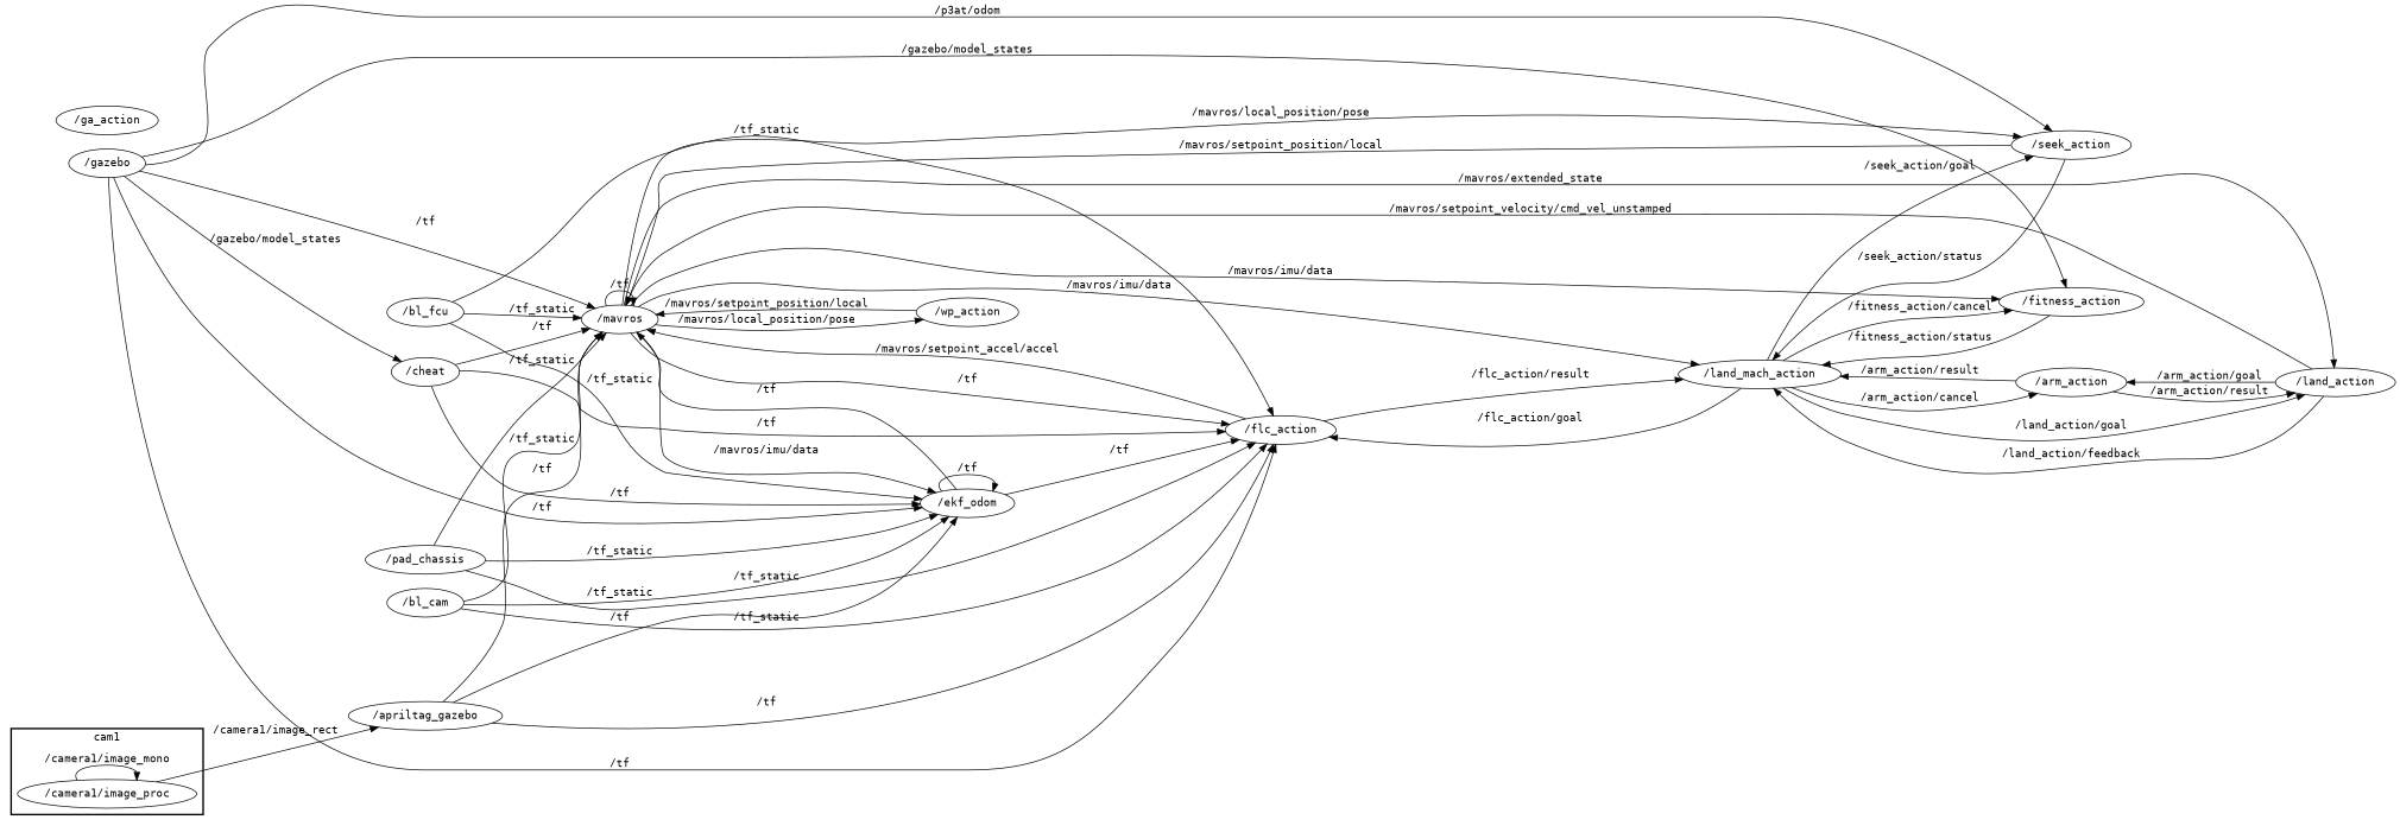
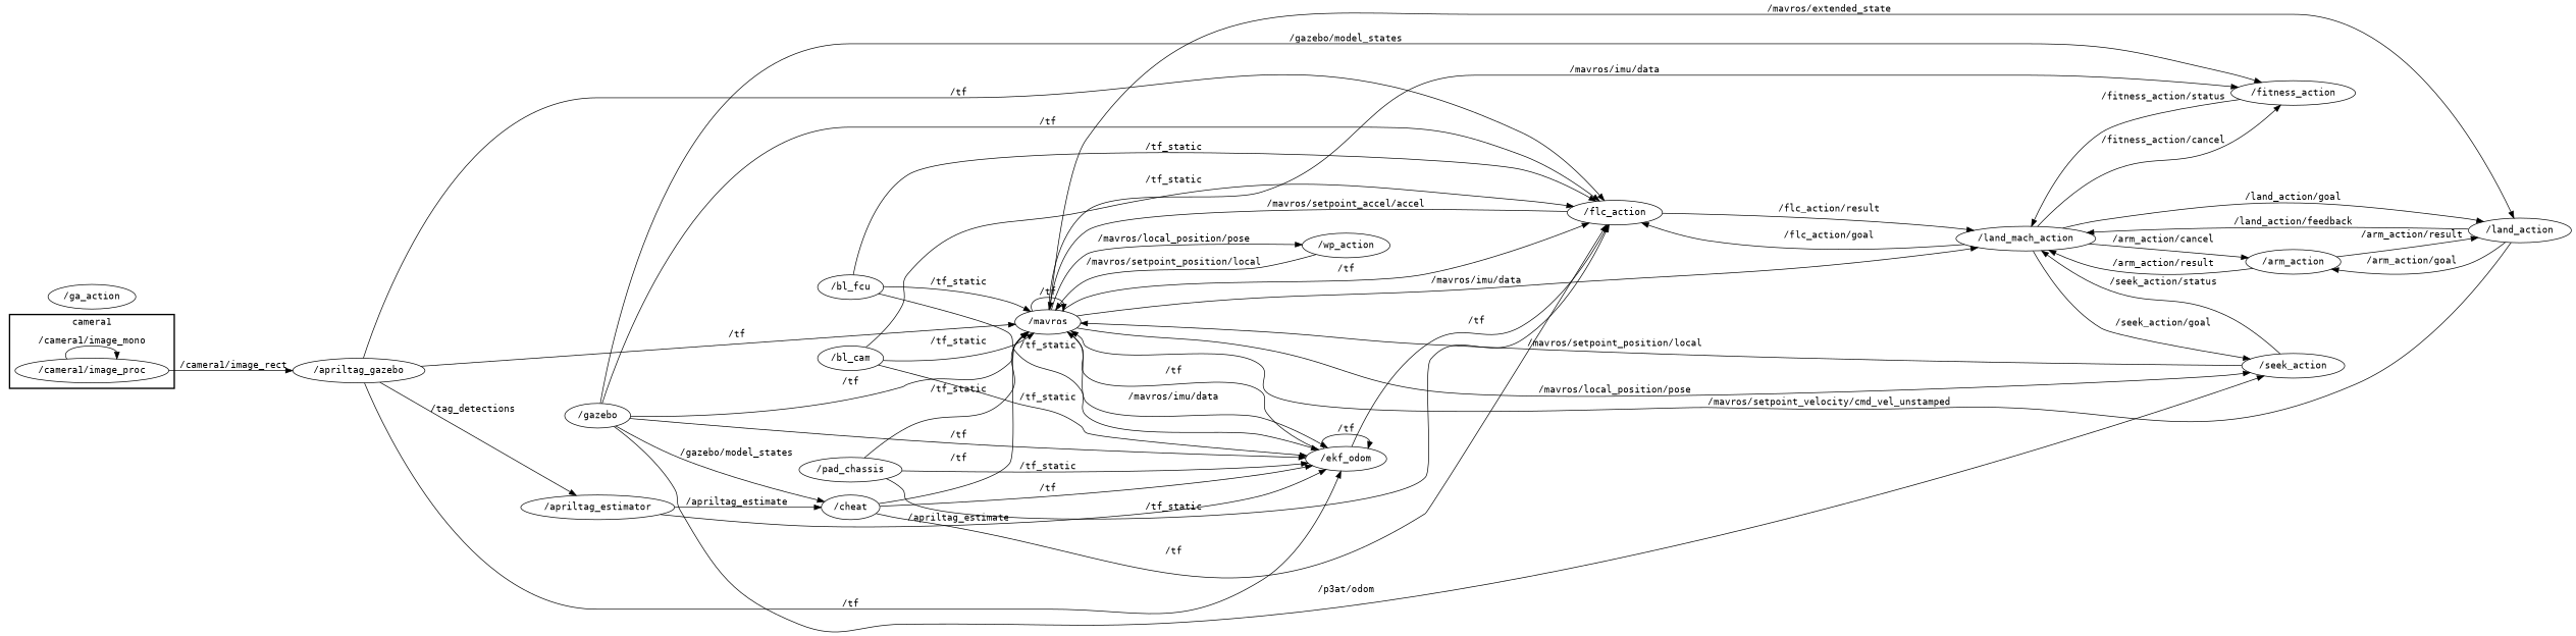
  digraph {
    compound=True
    fontname="DejaVu Sans Mono"
    rank=same
    rankdir=LR
    ranksep=0.2
    node [fontname="DejaVu Sans Mono" shape=ellipse]
    edge [fontname="DejaVu Sans Mono" penwidth=1]
    n1 [height=0.5 label="/camera1/image_proc" width=2.4373]
    n2 [height=0.5 label="/apriltag_gazebo" width=2.022]
    n3 [height=0.5 label="/mavros" width=1.1013]
    n4 [height=0.5 label="/flc_action" width=1.336]
    n5 [height=0.5 label="/ekf_odom" width=1.3721]
+   n6 [height=0.5 label="/apriltag_estimator" width=2.1484]
    n7 [height=0.5 label="/seek_action" width=1.5165]
    n8 [height=0.5 label="/land_action" width=1.4985]
    n9 [height=0.5 label="/fitness_action" width=1.7151]
    n10 [height=0.5 label="/wp_action" width=1.3902]
    n11 [height=0.5 label="/land_mach_action" width=2.1665]
    n12 [height=0.5 label="/arm_action" width=1.4804]
    n13 [height=0.5 label="/pad_chassis" width=1.5346]
    n14 [height=0.5 label="/gazebo" width=1.0652]
    n15 [height=0.5 label="/cheat" width=0.88464]
    n16 [height=0.5 label="/bl_cam" width=1.1013]
    n17 [height=0.5 label="/ga_action" width=1.3179]
    n18 [height=0.5 label="/bl_fcu" width=0.99297]
    subgraph cluster_1 {
-     label=cam1
+     label=camera1
      style=bold
      n1
    }
    n1 -> n1 [label="/camera1/image_mono"]
    n1 -> n2 [label="/camera1/image_rect"]
    n2 -> n3 [label="/tf"]
    n2 -> n4 [label="/tf"]
    n2 -> n5 [label="/tf"]
+   n2 -> n6 [label="/tag_detections"]
    n3 -> n3 [label="/tf"]
    n3 -> n4 [label="/tf"]
    n3 -> n5 [label="/mavros/imu/data"]
    n3 -> n7 [label="/mavros/local_position/pose"]
    n3 -> n8 [label="/mavros/extended_state"]
    n3 -> n9 [label="/mavros/imu/data"]
    n3 -> n10 [label="/mavros/local_position/pose"]
    n3 -> n11 [label="/mavros/imu/data"]
    n4 -> n3 [label="/mavros/setpoint_accel/accel"]
    n4 -> n11 [label="/flc_action/result"]
    n5 -> n3 [label="/tf"]
    n5 -> n4 [label="/tf"]
    n5 -> n5 [label="/tf"]
+   n6 -> n5 [label="/apriltag_estimate"]
+   n6 -> n15 [label="/apriltag_estimate"]
    n7 -> n3 [label="/mavros/setpoint_position/local"]
    n7 -> n11 [label="/seek_action/status"]
    n8 -> n3 [label="/mavros/setpoint_velocity/cmd_vel_unstamped"]
    n8 -> n11 [label="/land_action/feedback"]
    n8 -> n12 [label="/arm_action/goal"]
    n9 -> n11 [label="/fitness_action/status"]
    n10 -> n3 [label="/mavros/setpoint_position/local"]
    n11 -> n4 [label="/flc_action/goal"]
    n11 -> n7 [label="/seek_action/goal"]
    n11 -> n8 [label="/land_action/goal"]
    n11 -> n9 [label="/fitness_action/cancel"]
    n11 -> n12 [label="/arm_action/cancel"]
    n12 -> n8 [label="/arm_action/result"]
    n12 -> n11 [label="/arm_action/result"]
    n13 -> n3 [label="/tf_static"]
    n13 -> n4 [label="/tf_static"]
    n13 -> n5 [label="/tf_static"]
    n14 -> n3 [label="/tf"]
    n14 -> n4 [label="/tf"]
    n14 -> n5 [label="/tf"]
    n14 -> n7 [label="/p3at/odom"]
    n14 -> n9 [label="/gazebo/model_states"]
    n14 -> n15 [label="/gazebo/model_states"]
    n15 -> n3 [label="/tf"]
    n15 -> n4 [label="/tf"]
    n15 -> n5 [label="/tf"]
    n16 -> n3 [label="/tf_static"]
    n16 -> n4 [label="/tf_static"]
    n16 -> n5 [label="/tf_static"]
    n18 -> n3 [label="/tf_static"]
    n18 -> n4 [label="/tf_static"]
    n18 -> n5 [label="/tf_static"]
  }
